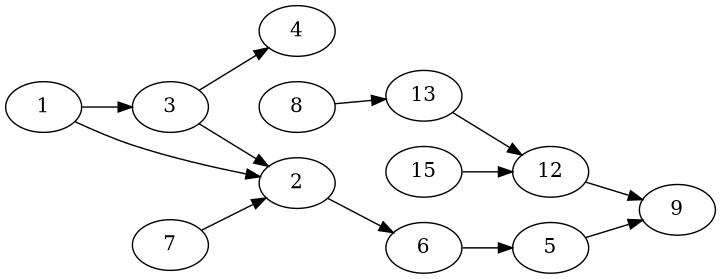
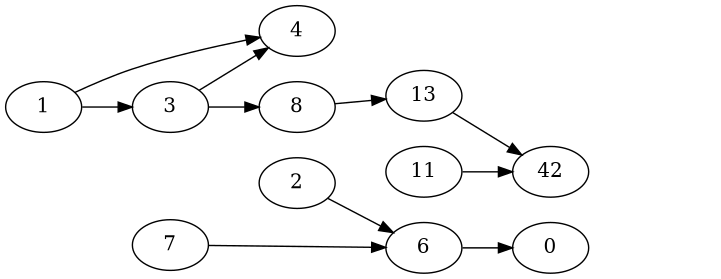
  digraph {
    rankdir=LR
    1
    2
    3
    7
    6
    4
-   5
-   9
+   5 [label=0]
    n9 [label=13]
    8
-   12
-   11 [label=15]
-   1 -> 2
+   12 [label=42]
+   11
+   1 -> 4
    1 -> 3
    2 -> 6
-   3 -> 2
+   3 -> 8
    3 -> 4
-   7 -> 2
+   7 -> 6
    6 -> 5
-   5 -> 9
    n9 -> 12
    8 -> n9
-   12 -> 9
    11 -> 12
  }
